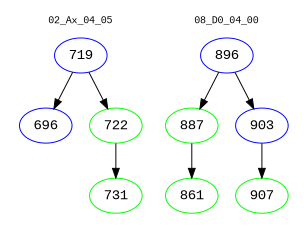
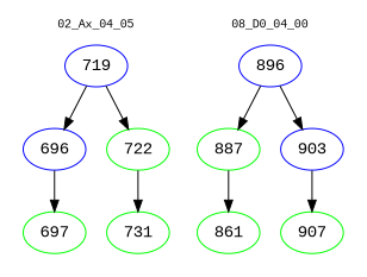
  digraph {
    fontname="Liberation Mono"
    node [color=green fontname="Liberation Mono"]
    edge [color=black fontname="Liberation Mono"]
    n1 [color=blue label=719]
    n2 [color=blue label=696]
    n3 [label=722]
+   n4 [label=697]
    n5 [label=731]
    n6 [color=blue label=896]
    n7 [label=887]
    n8 [color=blue label=903]
    n9 [label=861]
    n10 [label=907]
    subgraph cluster_1 {
      color=white
      fontsize=10
      label="02_Ax_04_05"
      n1
      n2
      n3
+     n4
      n5
    }
    subgraph cluster_2 {
      color=white
      fontsize=10
      label="08_D0_04_00"
      n6
      n7
      n8
      n9
      n10
    }
    n1 -> n2
    n1 -> n3
+   n2 -> n4
    n3 -> n5
    n6 -> n7
    n6 -> n8
    n7 -> n9
    n8 -> n10
  }
